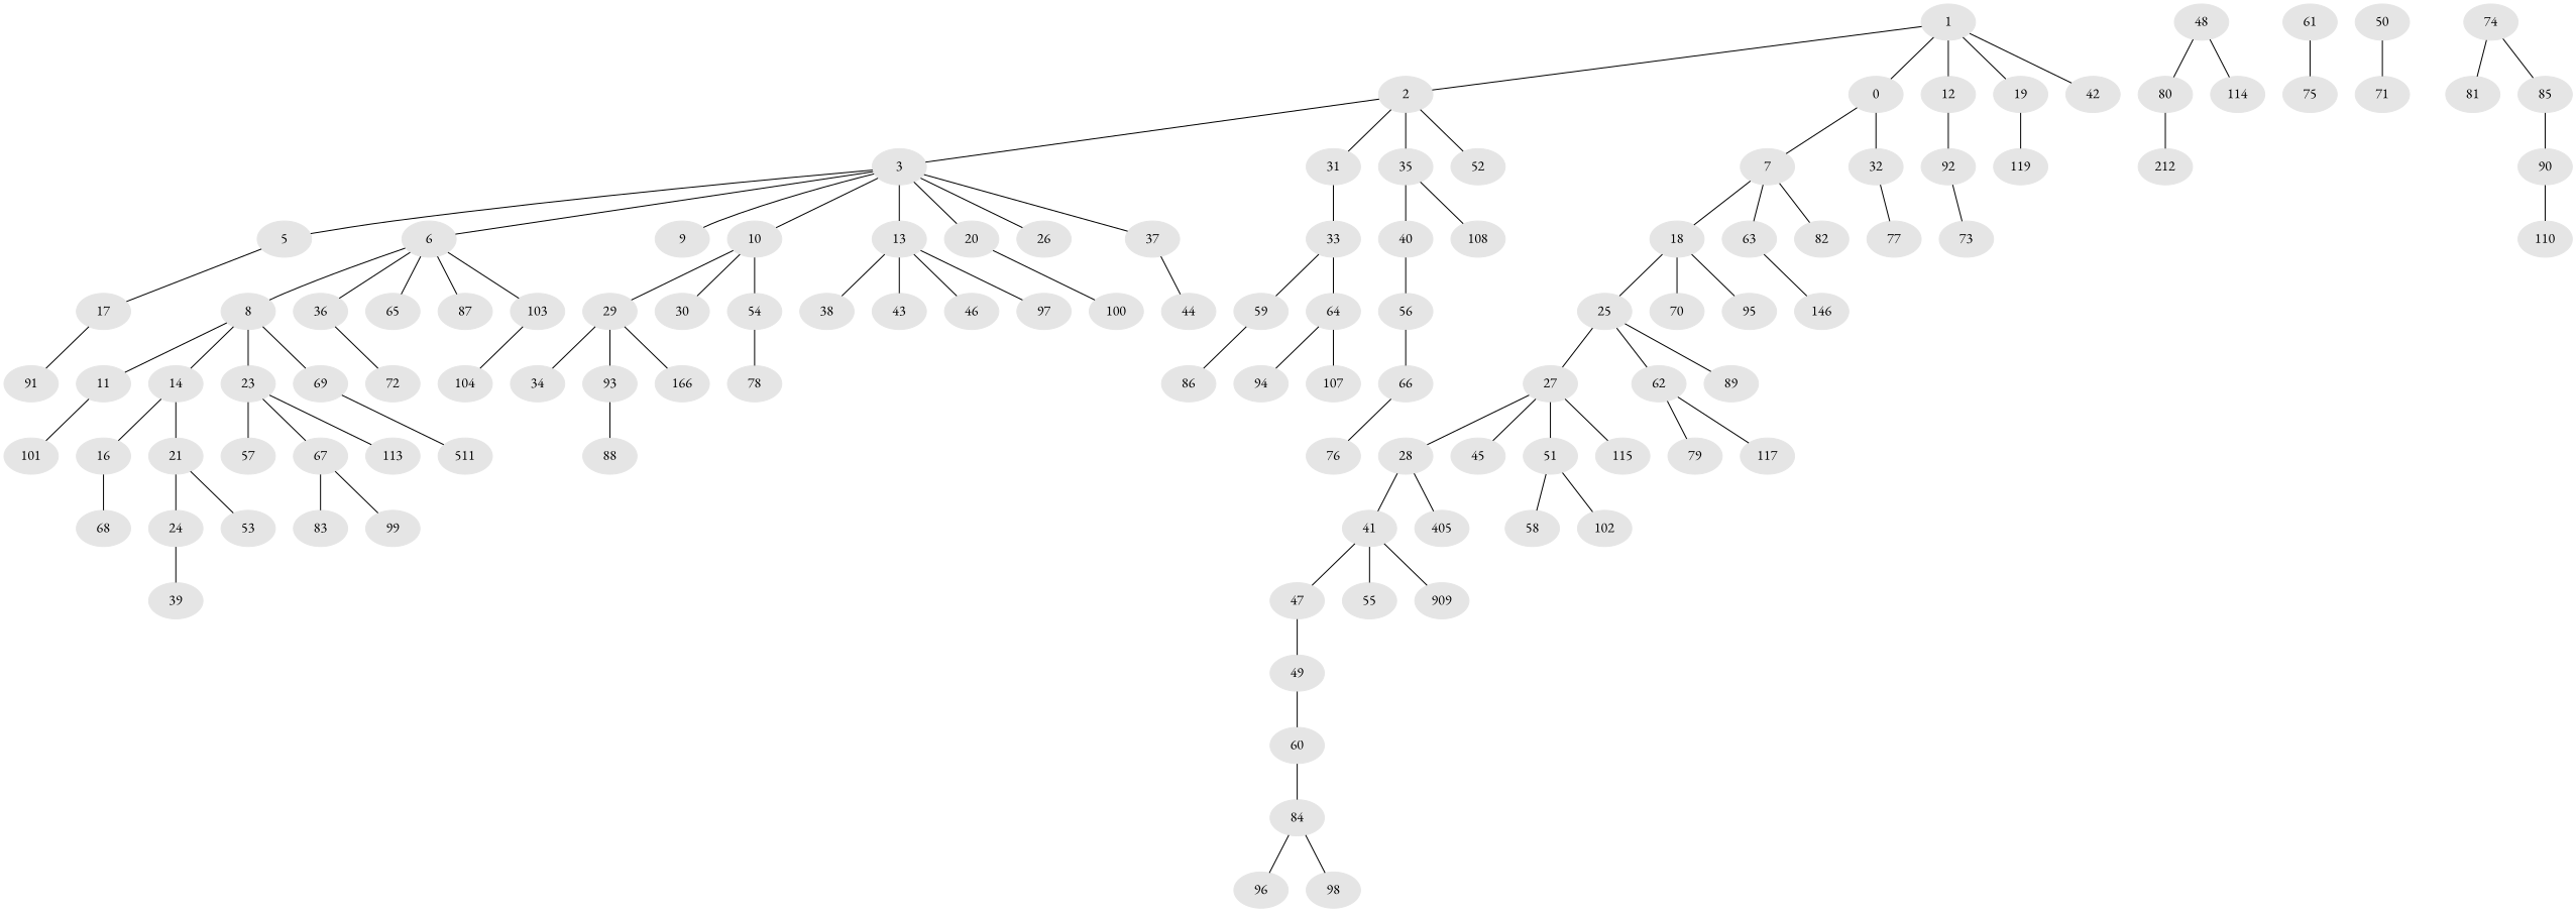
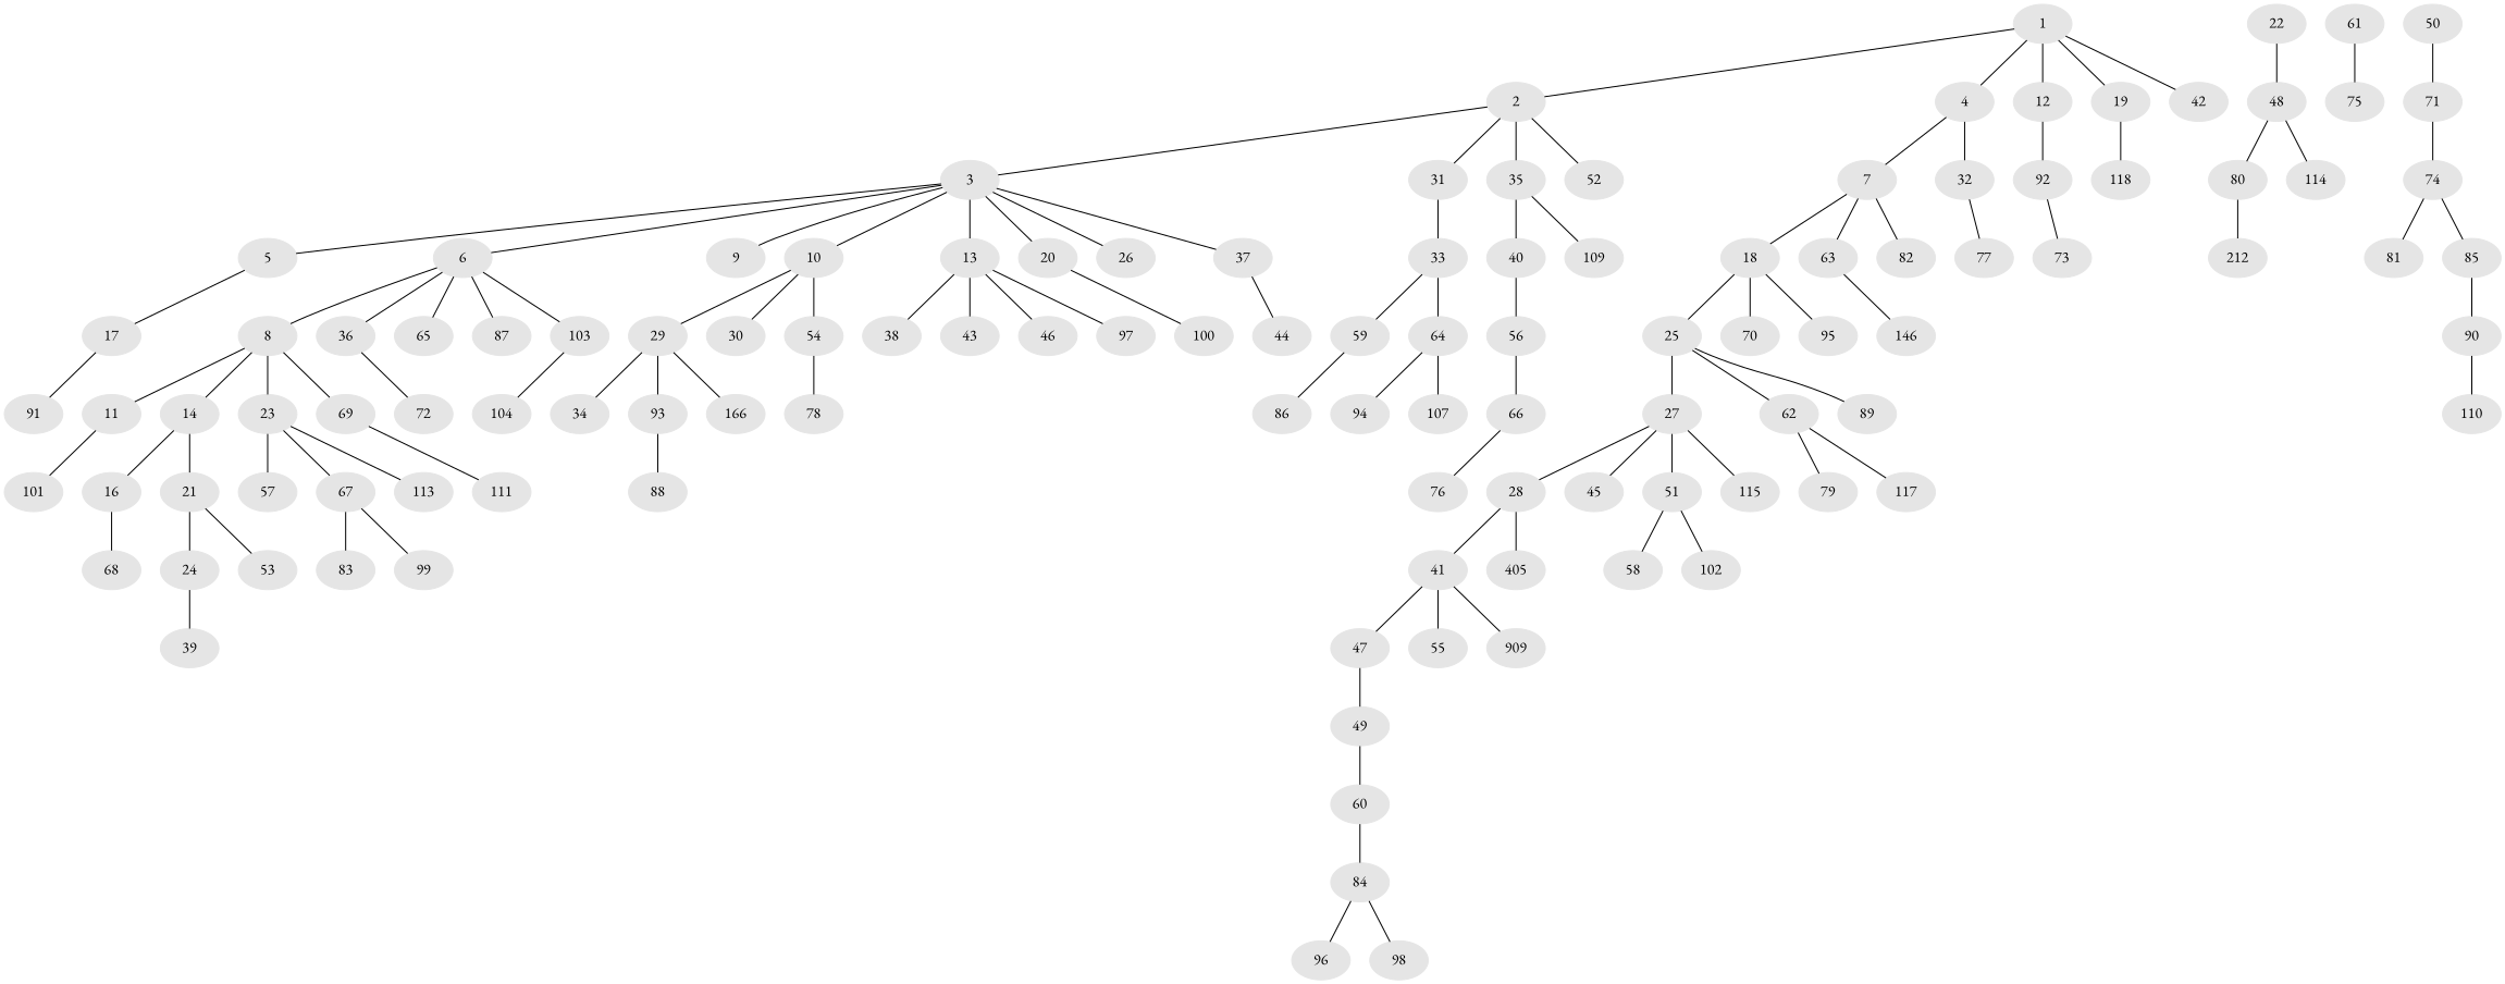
  graph {
    fontname="EB Garamond"
    node [color=gray90 fontname="EB Garamond" style=filled]
    edge [fontname="EB Garamond"]
    1
    2
-   4 [label=0]
+   4
    12
    19
    42
    3
    31
    35
    52
    7
    32
    92
-   118 [label=119]
+   118
    5
    6
    9
    10
    13
    20
    26
    37
    33
    40
-   108
+   108 [label=109]
    17
    8
    36
    65
    87
    103
    29
    30
    54
    38
    43
    46
    97
    100
+   22
    48
    44
    18
    63
    82
    77
    91
    11
    14
    23
    69
    72
    104
    25
    70
    95
    n57 [label=146]
    101
    16
    21
    57
    67
    113
-   111 [label=511]
+   111
    34
    93
    n67 [label=166]
    78
    73
    68
    24
    53
    61
    75
    27
    62
    89
    39
    80
    114
    83
    99
    28
    45
    51
    115
    79
    117
    41
    n90 [label=405]
    58
    102
    47
    55
    n95 [label=909]
    88
    59
    64
    86
    94
    107
    56
    50
    71
    66
    49
    60
    n108 [label=212]
    84
    74
    76
    96
    98
    81
    85
    90
    110
    1 -- 2
    1 -- 4
    1 -- 12
    1 -- 19
    1 -- 42
    2 -- 3
    2 -- 31
    2 -- 35
    2 -- 52
    4 -- 7
    4 -- 32
    12 -- 92
    19 -- 118
    3 -- 5
    3 -- 6
    3 -- 9
    3 -- 10
    3 -- 13
    3 -- 20
    3 -- 26
    3 -- 37
    31 -- 33
    35 -- 40
    35 -- 108
    7 -- 18
    7 -- 63
    7 -- 82
    32 -- 77
    92 -- 73
    5 -- 17
    6 -- 8
    6 -- 36
    6 -- 65
    6 -- 87
    6 -- 103
    10 -- 29
    10 -- 30
    10 -- 54
    13 -- 38
    13 -- 43
    13 -- 46
    13 -- 97
    20 -- 100
    37 -- 44
    33 -- 59
    33 -- 64
    40 -- 56
    17 -- 91
    8 -- 11
    8 -- 14
    8 -- 23
    8 -- 69
    36 -- 72
    103 -- 104
    29 -- 34
    29 -- 93
    29 -- n67
    54 -- 78
+   22 -- 48
    48 -- 80
    48 -- 114
    18 -- 25
    18 -- 70
    18 -- 95
    63 -- n57
    11 -- 101
    14 -- 16
    14 -- 21
    23 -- 57
    23 -- 67
    23 -- 113
    69 -- 111
    25 -- 27
    25 -- 62
    25 -- 89
    16 -- 68
    21 -- 24
    21 -- 53
    67 -- 83
    67 -- 99
    93 -- 88
    24 -- 39
    61 -- 75
    27 -- 28
    27 -- 45
    27 -- 51
    27 -- 115
    62 -- 79
    62 -- 117
    80 -- n108
    28 -- 41
    28 -- n90
    51 -- 58
    51 -- 102
    41 -- 47
    41 -- 55
    41 -- n95
    47 -- 49
    59 -- 86
    64 -- 94
    64 -- 107
    56 -- 66
    50 -- 71
+   71 -- 74
    66 -- 76
    49 -- 60
    60 -- 84
    84 -- 96
    84 -- 98
    74 -- 81
    74 -- 85
    85 -- 90
    90 -- 110
  }
